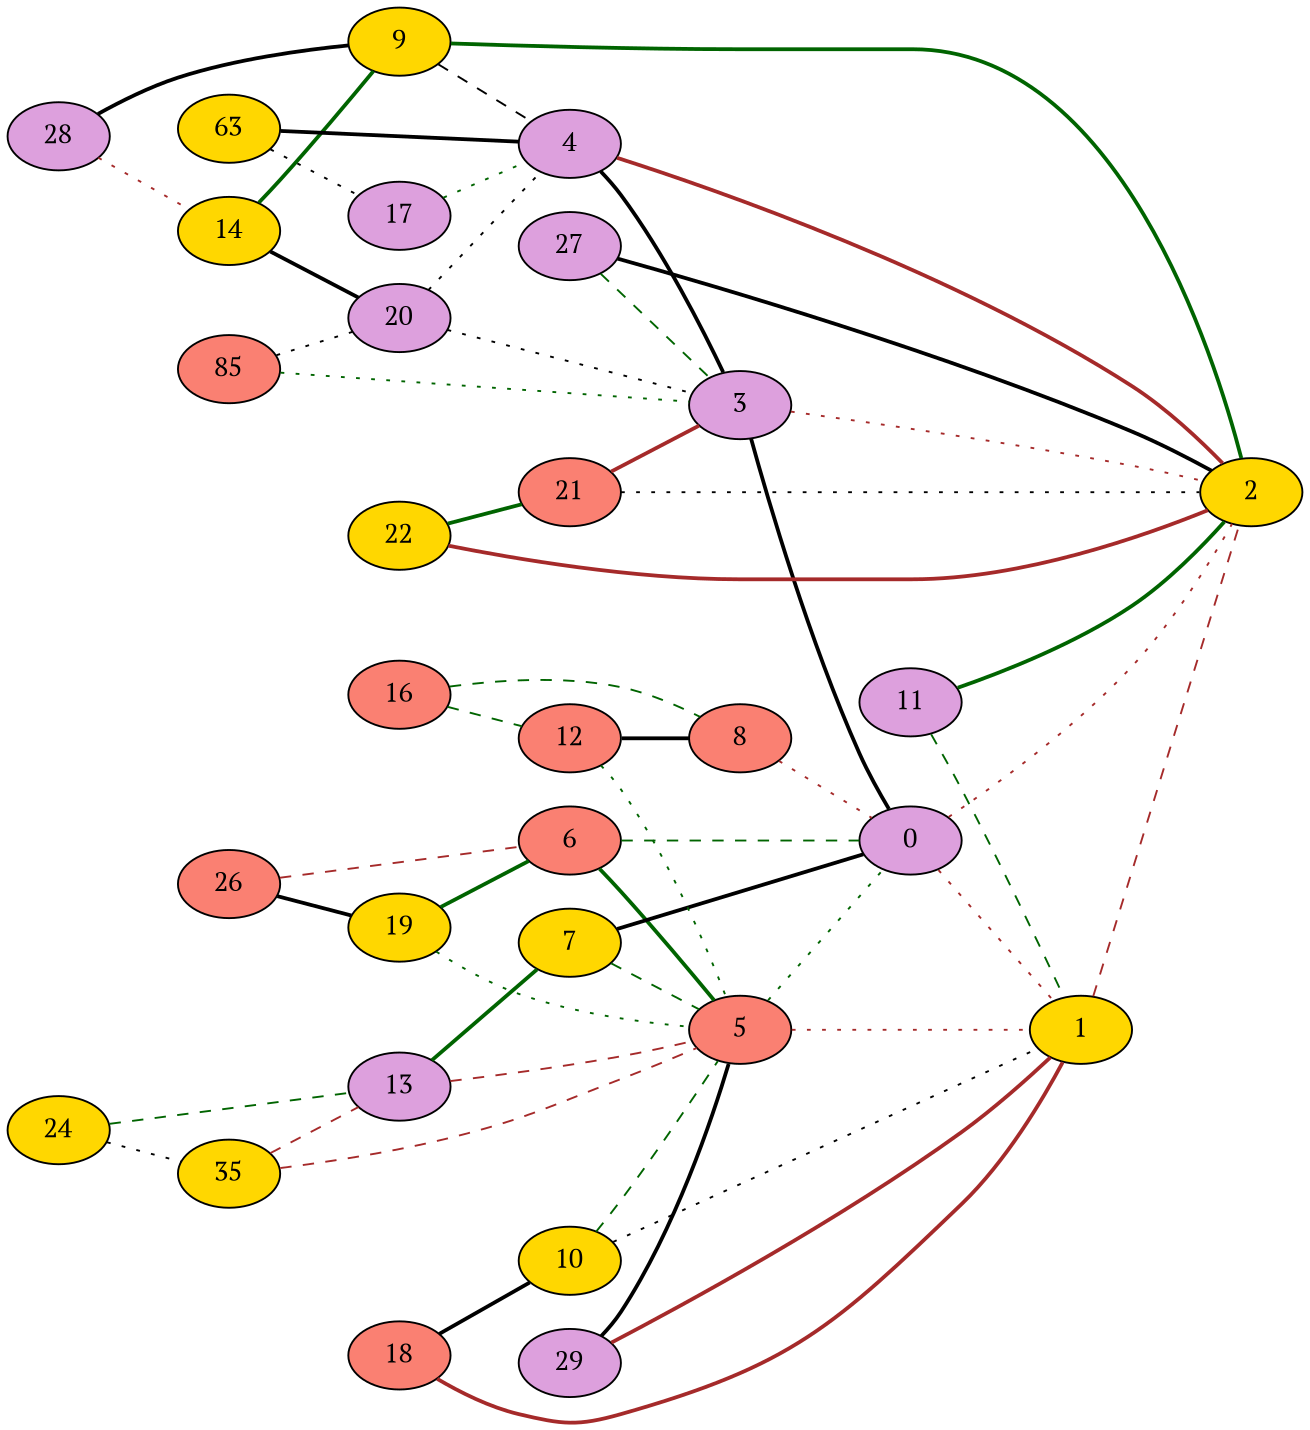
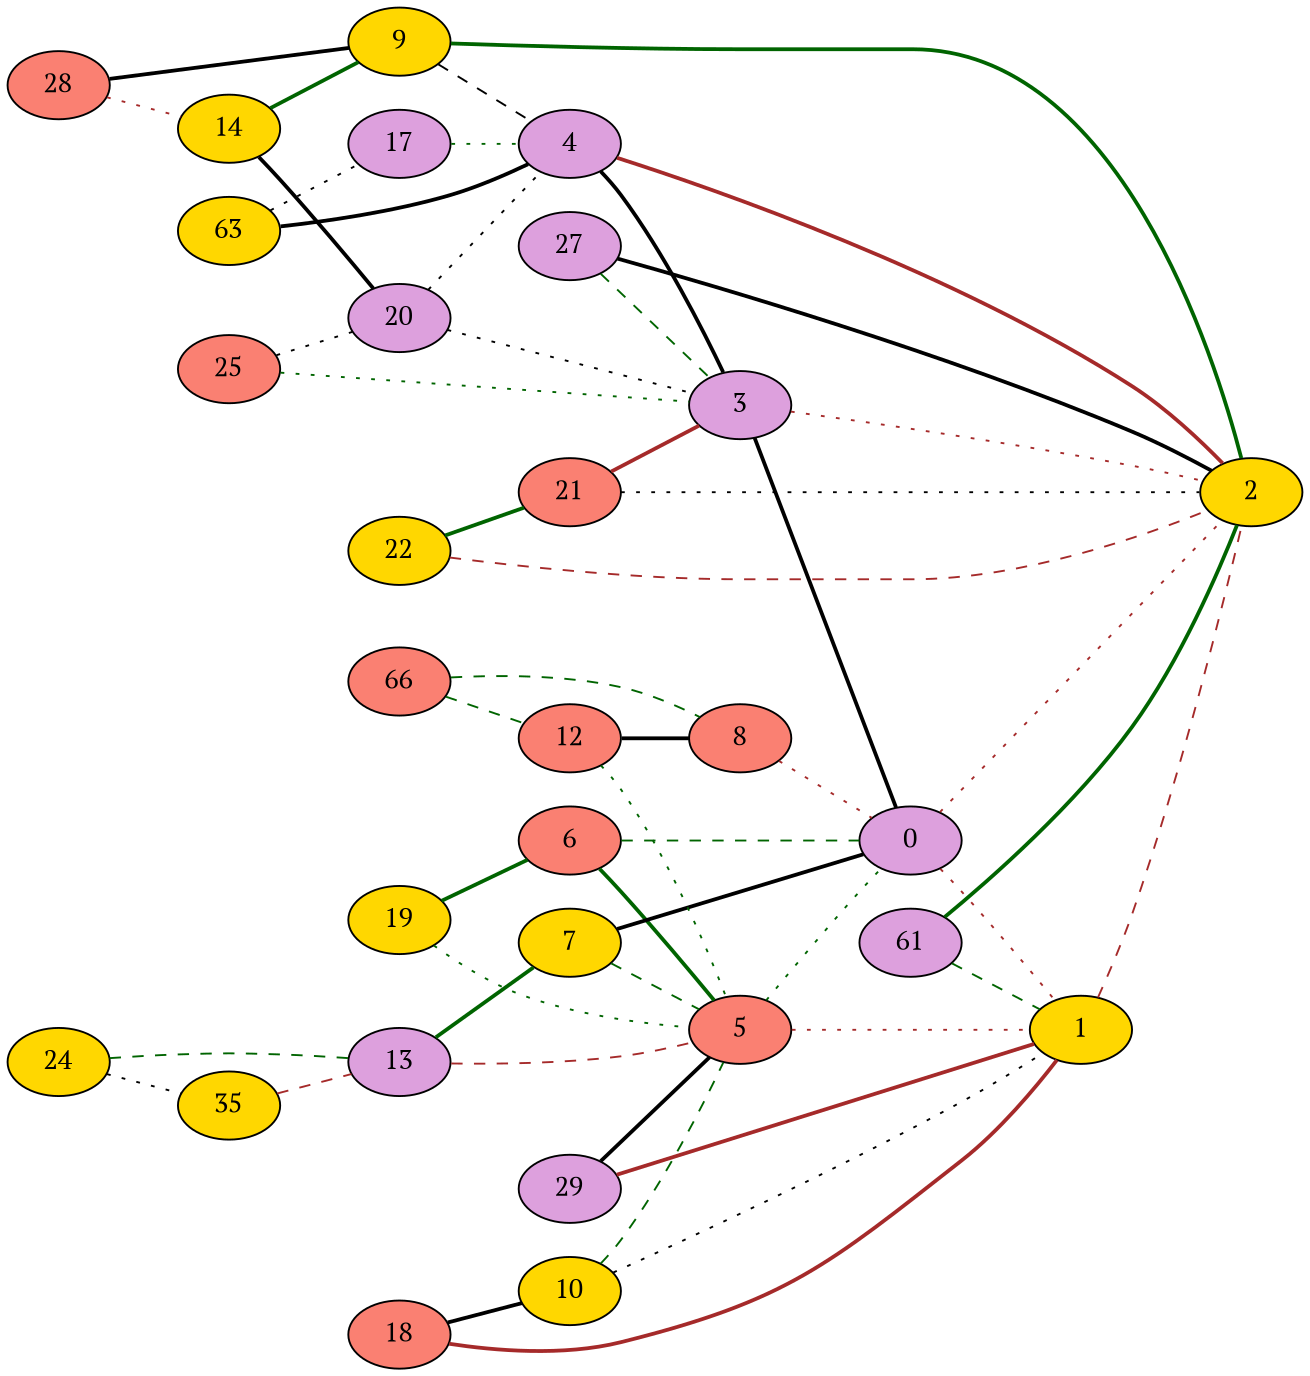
  graph {
    fontname="PT Serif"
    rankdir=LR
    node [fillcolor=gold fontname="PT Serif" style=filled]
    edge [color=darkgreen fontname="PT Serif" style=bold]
-   25 [fillcolor=salmon label=85]
+   25 [fillcolor=salmon]
    3 [fillcolor=plum]
    20 [fillcolor=plum]
    0 [fillcolor=plum]
    2
    4 [fillcolor=plum]
    1
    6 [fillcolor=salmon]
    5 [fillcolor=salmon]
-   26 [fillcolor=salmon]
    19
    13 [fillcolor=plum]
    7
    21 [fillcolor=salmon]
    22
-   16 [fillcolor=salmon]
+   16 [fillcolor=salmon label=66]
    12 [fillcolor=salmon]
    8 [fillcolor=salmon]
    29 [fillcolor=plum]
-   11 [fillcolor=plum]
+   11 [fillcolor=plum label=61]
    9
-   28 [fillcolor=plum]
+   28 [fillcolor=salmon]
    14
    18 [fillcolor=salmon]
    10
    n26 [label=63]
    17 [fillcolor=plum]
    27 [fillcolor=plum]
    24
    n30 [label=35]
    25 -- 3 [style=dotted]
    25 -- 20 [color=black style=dotted]
    3 -- 0 [color=black]
    3 -- 2 [color=brown style=dotted]
    20 -- 3 [color=black style=dotted]
    20 -- 4 [color=black style=dotted]
    0 -- 2 [color=brown style=dotted]
    0 -- 1 [color=brown style=dotted]
    4 -- 3 [color=black]
    4 -- 2 [color=brown]
    1 -- 2 [color=brown style=dashed]
    6 -- 0 [style=dashed]
    6 -- 5
    5 -- 0 [style=dotted]
    5 -- 1 [color=brown style=dotted]
-   26 -- 6 [color=brown style=dashed]
-   26 -- 19 [color=black]
    19 -- 6
    19 -- 5 [style=dotted]
    13 -- 5 [color=brown style=dashed]
    13 -- 7
    7 -- 0 [color=black]
    7 -- 5 [style=dashed]
    21 -- 3 [color=brown]
    21 -- 2 [color=black style=dotted]
-   22 -- 2 [color=brown]
+   22 -- 2 [color=brown style=dashed]
    22 -- 21
    16 -- 12 [style=dashed]
    16 -- 8 [style=dashed]
    12 -- 5 [style=dotted]
    12 -- 8 [color=black]
    8 -- 0 [color=brown style=dotted]
    29 -- 1 [color=brown]
    29 -- 5 [color=black]
    11 -- 2
    11 -- 1 [style=dashed]
    9 -- 2
    9 -- 4 [color=black style=dashed]
    28 -- 9 [color=black]
    28 -- 14 [color=brown style=dotted]
    14 -- 20 [color=black]
    14 -- 9
    18 -- 1 [color=brown]
    18 -- 10 [color=black]
    10 -- 1 [color=black style=dotted]
    10 -- 5 [style=dashed]
    n26 -- 4 [color=black]
    n26 -- 17 [color=black style=dotted]
    17 -- 4 [style=dotted]
    27 -- 3 [style=dashed]
    27 -- 2 [color=black]
    24 -- 13 [style=dashed]
    24 -- n30 [color=black style=dotted]
-   n30 -- 5 [color=brown style=dashed]
    n30 -- 13 [color=brown style=dashed]
  }
